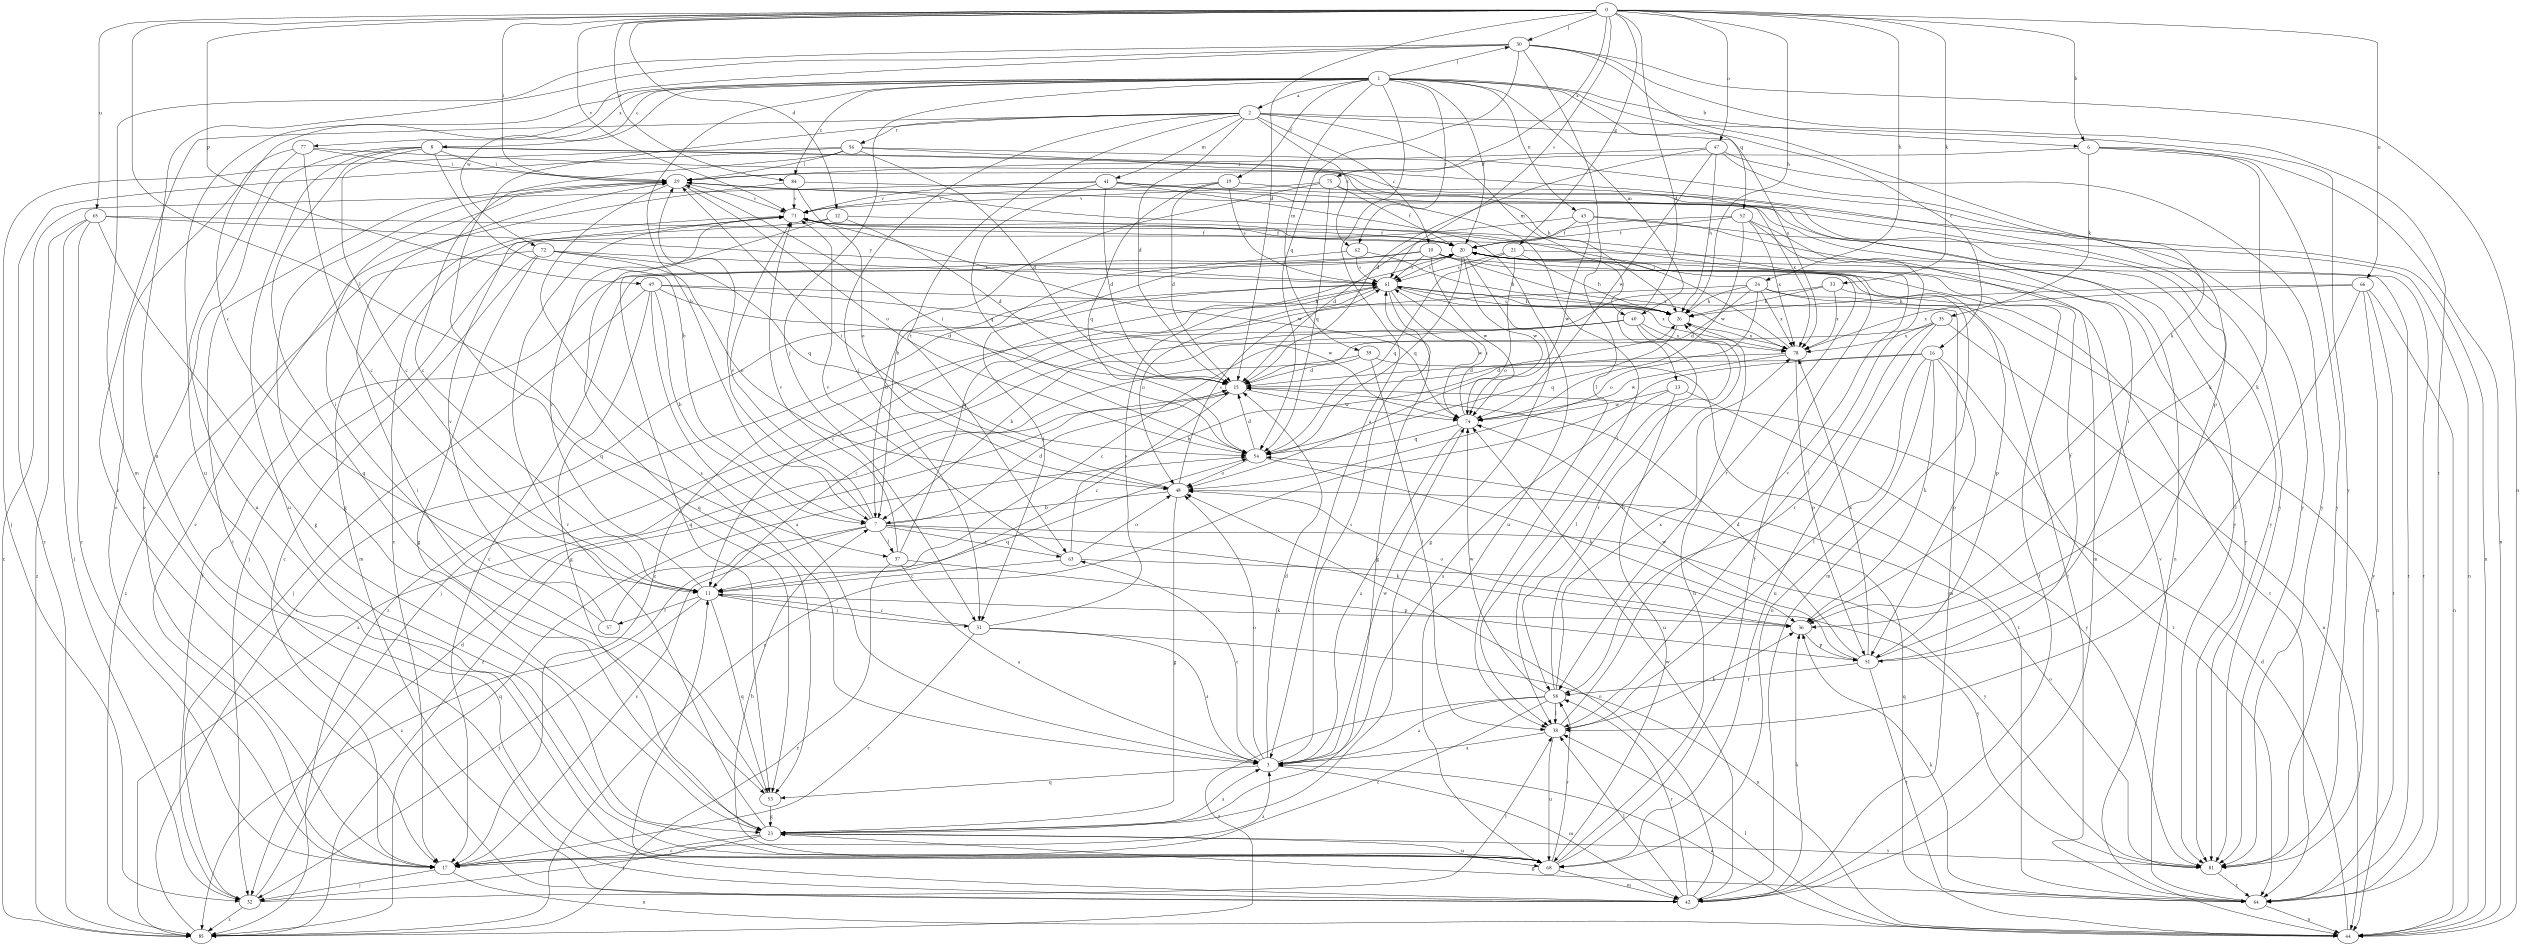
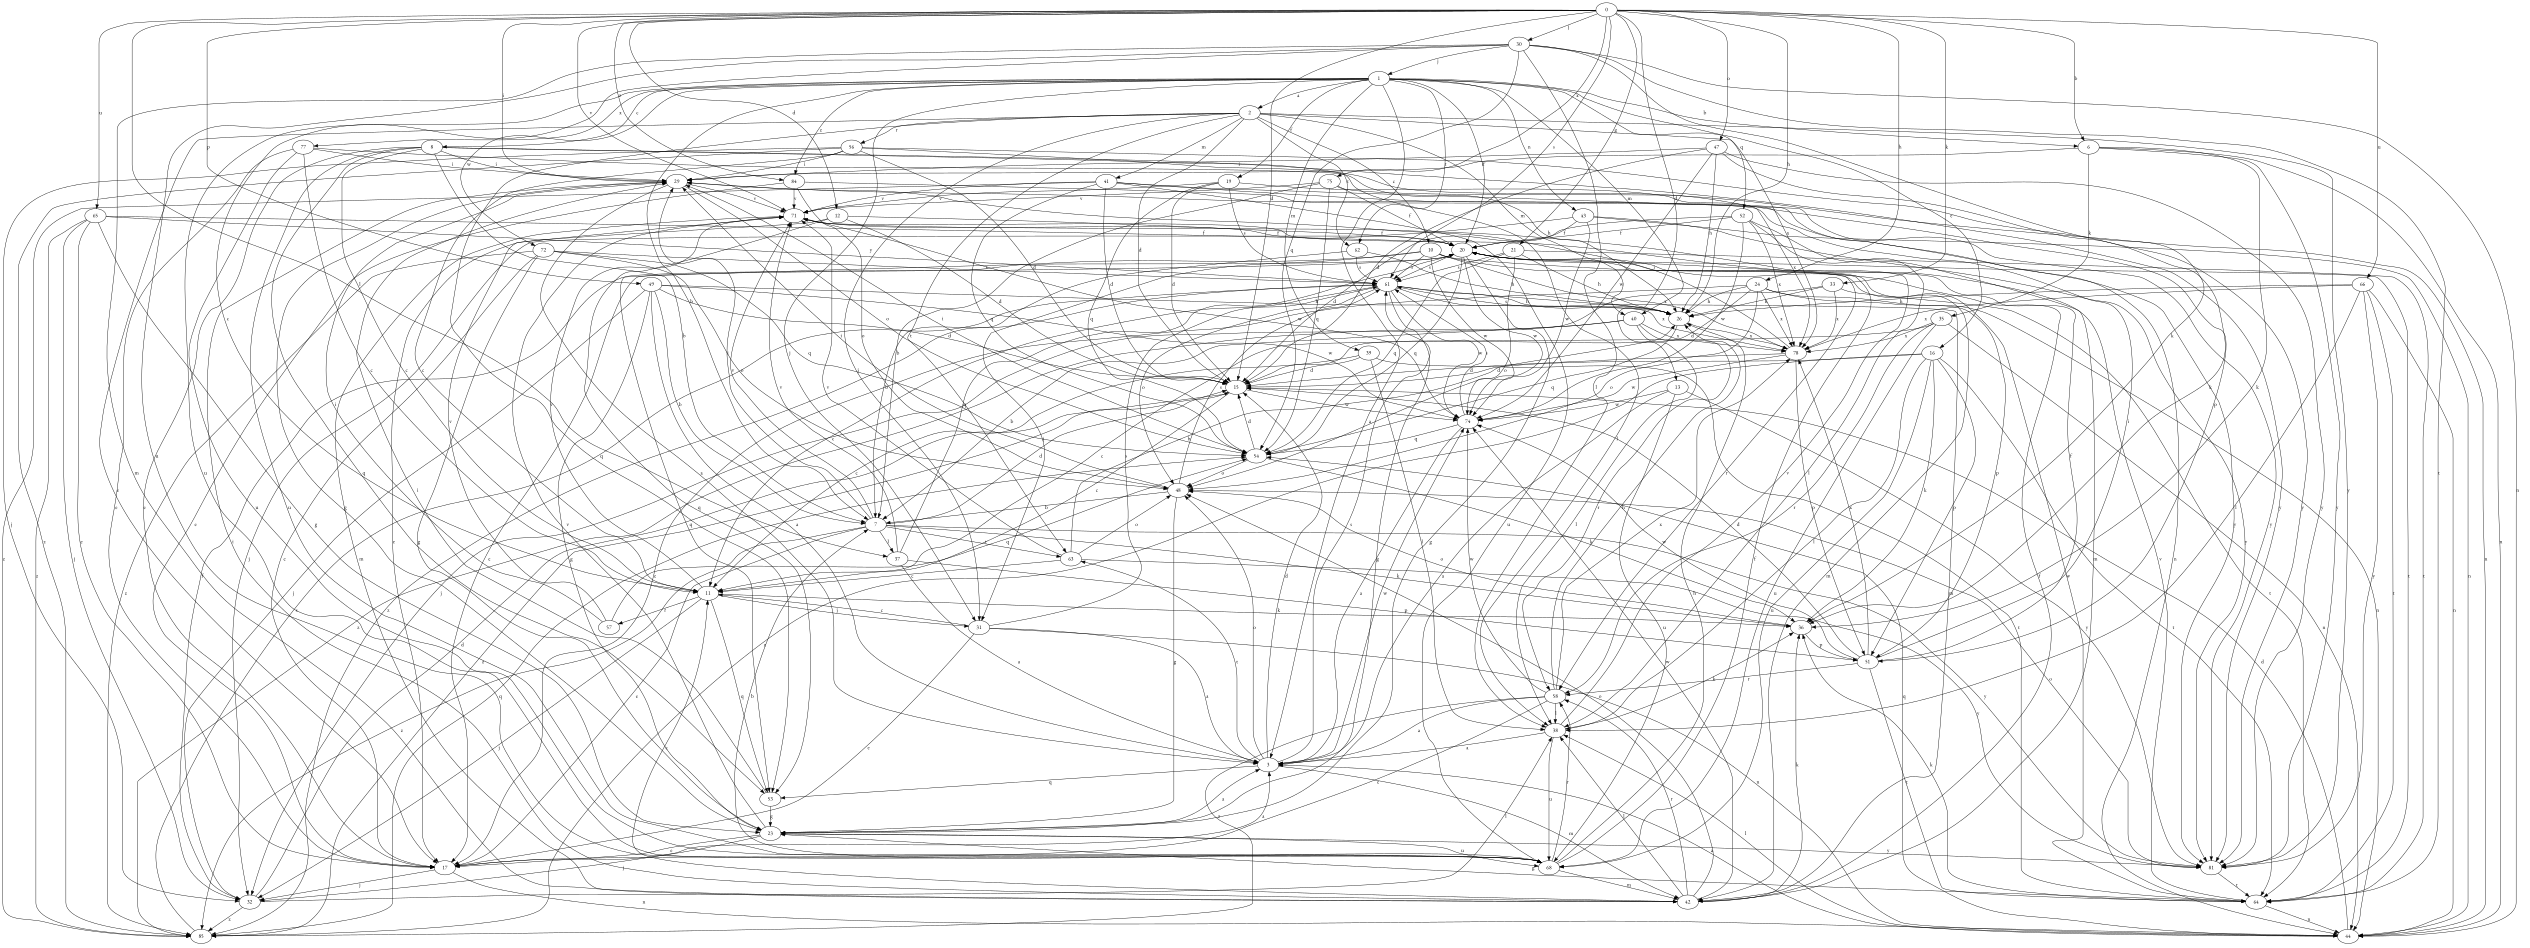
  strict digraph {
    fontname="EB Garamond"
    node [fontname="EB Garamond"]
    edge [fontname="EB Garamond"]
    0
    6
    12
    13
    15
    21
    24
    26
    29
    30
    33
    37
    47
    49
    61
    65
    66
    71
    75
    84
    81
    35
    36
    44
    20
    17
    53
    3
    68
    74
    85
    11
    48
    64
    54
    78
    51
    23
    42
    38
    32
    7
    1
    2
    8
    16
    19
    31
    39
    40
    43
    52
    62
    72
    77
    10
    41
    56
    63
    58
    57
    0 -> 6 [label=b]
    0 -> 12 [label=d]
    0 -> 13 [label=d]
    0 -> 15 [label=d]
    0 -> 21 [label=g]
    0 -> 24 [label=h]
    0 -> 26 [label=h]
    0 -> 29 [label=i]
    0 -> 30 [label=j]
    0 -> 33 [label=k]
    0 -> 37 [label=l]
    0 -> 47 [label=o]
    0 -> 49 [label=p]
    0 -> 61 [label=s]
    0 -> 65 [label=u]
    0 -> 66 [label=u]
    0 -> 71 [label=v]
    0 -> 75 [label=x]
    0 -> 84 [label=z]
    6 -> 29 [label=i]
    6 -> 81 [label=y]
    6 -> 35 [label=k]
    6 -> 36 [label=k]
    6 -> 44 [label=n]
    12 -> 15 [label=d]
    12 -> 20 [label=f]
    12 -> 17 [label=e]
    12 -> 53 [label=q]
    13 -> 81 [label=y]
    13 -> 3 [label=a]
    13 -> 68 [label=u]
    13 -> 74 [label=w]
    15 -> 74 [label=w]
    15 -> 85 [label=z]
    15 -> 11 [label=c]
    21 -> 26 [label=h]
    21 -> 61 [label=s]
    21 -> 48 [label=o]
    21 -> 64 [label=t]
    21 -> 54 [label=q]
    24 -> 15 [label=d]
    24 -> 26 [label=h]
    24 -> 44 [label=n]
    24 -> 17 [label=e]
    24 -> 48 [label=o]
    24 -> 78 [label=x]
    24 -> 51 [label=p]
    26 -> 61 [label=s]
    26 -> 54 [label=q]
    26 -> 78 [label=x]
    29 -> 71 [label=v]
    29 -> 3 [label=a]
    29 -> 54 [label=o]
    29 -> 23 [label=g]
    30 -> 36 [label=k]
    30 -> 44 [label=n]
    30 -> 68 [label=u]
    30 -> 11 [label=c]
    30 -> 64 [label=t]
    30 -> 54 [label=q]
    30 -> 42 [label=m]
    30 -> 38 [label=l]
    33 -> 26 [label=h]
    33 -> 64 [label=t]
    33 -> 78 [label=x]
    33 -> 32 [label=j]
    37 -> 71 [label=v]
    37 -> 20 [label=q]
    37 -> 3 [label=a]
-   37 -> 85 [label=z]
    37 -> 51 [label=p]
    47 -> 15 [label=d]
    47 -> 26 [label=h]
    47 -> 29 [label=i]
    47 -> 81 [label=y]
    47 -> 36 [label=k]
    47 -> 74 [label=w]
    49 -> 15 [label=d]
    49 -> 26 [label=h]
    49 -> 3 [label=a]
    49 -> 74 [label=w]
    49 -> 23 [label=g]
    49 -> 32 [label=j]
    49 -> 7 [label=b]
    61 -> 26 [label=h]
    61 -> 74 [label=w]
    61 -> 85 [label=z]
    61 -> 11 [label=c]
    61 -> 48 [label=o]
    61 -> 78 [label=x]
    61 -> 23 [label=g]
    61 -> 42 [label=m]
    65 -> 61 [label=y]
    65 -> 20 [label=f]
    65 -> 17 [label=e]
    65 -> 85 [label=z]
    65 -> 23 [label=g]
    65 -> 32 [label=j]
    66 -> 26 [label=h]
    66 -> 81 [label=y]
    66 -> 44 [label=n]
    66 -> 64 [label=t]
    66 -> 78 [label=x]
    66 -> 38 [label=l]
    71 -> 20 [label=f]
    71 -> 74 [label=w]
    71 -> 42 [label=m]
    75 -> 71 [label=v]
    75 -> 44 [label=n]
    75 -> 20 [label=f]
    75 -> 54 [label=q]
    75 -> 7 [label=b]
    84 -> 71 [label=v]
    84 -> 81 [label=y]
    84 -> 17 [label=e]
    84 -> 48 [label=o]
    81 -> 48 [label=o]
    81 -> 64 [label=t]
    35 -> 44 [label=n]
    35 -> 68 [label=u]
    35 -> 11 [label=c]
    35 -> 78 [label=x]
    35 -> 58 [label=r]
    36 -> 48 [label=o]
    36 -> 51 [label=p]
    44 -> 15 [label=d]
    44 -> 3 [label=a]
    44 -> 54 [label=q]
    44 -> 38 [label=l]
    20 -> 61 [label=s]
    20 -> 17 [label=e]
    20 -> 74 [label=w]
    20 -> 64 [label=t]
    20 -> 54 [label=q]
    20 -> 23 [label=g]
    20 -> 58 [label=r]
    17 -> 44 [label=n]
    17 -> 3 [label=a]
    17 -> 32 [label=j]
    53 -> 29 [label=i]
    53 -> 23 [label=g]
    3 -> 15 [label=d]
    3 -> 61 [label=s]
    3 -> 53 [label=q]
    3 -> 74 [label=w]
    3 -> 48 [label=o]
    3 -> 42 [label=m]
    3 -> 63 [label=t]
    68 -> 26 [label=h]
    68 -> 20 [label=f]
    68 -> 42 [label=m]
    68 -> 7 [label=b]
    68 -> 58 [label=r]
    74 -> 61 [label=s]
    74 -> 3 [label=a]
    74 -> 54 [label=q]
    85 -> 61 [label=s]
    85 -> 54 [label=q]
    11 -> 71 [label=v]
    11 -> 36 [label=k]
    11 -> 53 [label=q]
    11 -> 32 [label=j]
    11 -> 31 [label=j]
    11 -> 57 [label=r]
    48 -> 29 [label=i]
    48 -> 61 [label=s]
    48 -> 23 [label=g]
    48 -> 7 [label=b]
    64 -> 71 [label=v]
    64 -> 36 [label=k]
    64 -> 44 [label=n]
    64 -> 23 [label=g]
    54 -> 15 [label=d]
    54 -> 29 [label=i]
    54 -> 36 [label=k]
    54 -> 48 [label=o]
    78 -> 15 [label=d]
    78 -> 29 [label=i]
    78 -> 74 [label=w]
    78 -> 51 [label=p]
    51 -> 15 [label=d]
    51 -> 29 [label=i]
    51 -> 20 [label=f]
    51 -> 74 [label=w]
    51 -> 64 [label=t]
    51 -> 78 [label=x]
    51 -> 58 [label=r]
    23 -> 71 [label=v]
    23 -> 81 [label=y]
    23 -> 17 [label=e]
    23 -> 3 [label=a]
    23 -> 68 [label=u]
    23 -> 32 [label=j]
    42 -> 29 [label=i]
    42 -> 36 [label=k]
    42 -> 20 [label=f]
    42 -> 74 [label=w]
    42 -> 11 [label=c]
    42 -> 48 [label=o]
    42 -> 38 [label=l]
    42 -> 58 [label=r]
    38 -> 71 [label=v]
    38 -> 36 [label=k]
    38 -> 3 [label=a]
    38 -> 68 [label=u]
    32 -> 15 [label=d]
    32 -> 20 [label=f]
    32 -> 85 [label=z]
    32 -> 38 [label=l]
    7 -> 15 [label=d]
    7 -> 29 [label=i]
    7 -> 37 [label=l]
    7 -> 71 [label=v]
    7 -> 81 [label=y]
    7 -> 36 [label=k]
    7 -> 17 [label=e]
    7 -> 85 [label=z]
    7 -> 63 [label=t]
    1 -> 6 [label=b]
-   1 -> 30 [label=j]
+   30 -> 1 [label=j]
    1 -> 84 [label=z]
    1 -> 20 [label=f]
    1 -> 3 [label=a]
    1 -> 68 [label=u]
    1 -> 7 [label=b]
    1 -> 2 [label=a]
    1 -> 8 [label=c]
    1 -> 16 [label=e]
    1 -> 19 [label=f]
    1 -> 31 [label=j]
    1 -> 39 [label=m]
    1 -> 40 [label=m]
    1 -> 43 [label=n]
    1 -> 52 [label=q]
    1 -> 62 [label=t]
    1 -> 72 [label=w]
    1 -> 77 [label=x]
    2 -> 15 [label=d]
    2 -> 81 [label=y]
    2 -> 17 [label=e]
    2 -> 53 [label=q]
    2 -> 78 [label=x]
    2 -> 31 [label=j]
    2 -> 40 [label=m]
    2 -> 62 [label=t]
    2 -> 10 [label=c]
    2 -> 41 [label=m]
    2 -> 56 [label=r]
    2 -> 63 [label=t]
    8 -> 29 [label=i]
    8 -> 81 [label=y]
    8 -> 17 [label=e]
    8 -> 53 [label=q]
    8 -> 68 [label=u]
    8 -> 11 [label=c]
    8 -> 38 [label=l]
    8 -> 7 [label=b]
    16 -> 15 [label=d]
    16 -> 36 [label=k]
    16 -> 68 [label=u]
    16 -> 85 [label=z]
    16 -> 64 [label=t]
    16 -> 51 [label=p]
    16 -> 38 [label=l]
    19 -> 15 [label=d]
    19 -> 61 [label=s]
    19 -> 71 [label=v]
    19 -> 54 [label=q]
    19 -> 78 [label=x]
    31 -> 61 [label=s]
    31 -> 44 [label=n]
    31 -> 17 [label=e]
    31 -> 3 [label=a]
    31 -> 11 [label=c]
    39 -> 15 [label=d]
    39 -> 11 [label=c]
    39 -> 64 [label=t]
    39 -> 38 [label=l]
    40 -> 85 [label=z]
    40 -> 78 [label=x]
    40 -> 38 [label=l]
    40 -> 7 [label=b]
    40 -> 58 [label=r]
    43 -> 81 [label=y]
    43 -> 44 [label=n]
    43 -> 20 [label=f]
    43 -> 74 [label=w]
    43 -> 32 [label=j]
    52 -> 15 [label=d]
    52 -> 20 [label=f]
    52 -> 74 [label=w]
    52 -> 78 [label=x]
    52 -> 42 [label=m]
    52 -> 38 [label=l]
    62 -> 26 [label=h]
    62 -> 61 [label=s]
    62 -> 7 [label=b]
    72 -> 61 [label=s]
    72 -> 17 [label=e]
    72 -> 85 [label=z]
    72 -> 48 [label=o]
    72 -> 54 [label=q]
    72 -> 23 [label=g]
    77 -> 26 [label=h]
    77 -> 29 [label=i]
    77 -> 17 [label=e]
    77 -> 68 [label=u]
    77 -> 11 [label=c]
    10 -> 61 [label=s]
    10 -> 53 [label=q]
    10 -> 74 [label=w]
-   10 -> 64 [label=t]
+   10 -> 64 [label=w]
    10 -> 78 [label=x]
    10 -> 42 [label=m]
    10 -> 31 [label=j]
    41 -> 15 [label=d]
    41 -> 71 [label=v]
    41 -> 81 [label=y]
    41 -> 44 [label=n]
    41 -> 68 [label=u]
    41 -> 85 [label=z]
    41 -> 54 [label=q]
    56 -> 15 [label=d]
    56 -> 29 [label=i]
    56 -> 81 [label=y]
    56 -> 85 [label=z]
    56 -> 11 [label=c]
    56 -> 51 [label=p]
    56 -> 32 [label=j]
    63 -> 26 [label=h]
    63 -> 71 [label=v]
    63 -> 81 [label=y]
    63 -> 11 [label=c]
    63 -> 48 [label=o]
    58 -> 26 [label=h]
    58 -> 17 [label=e]
    58 -> 3 [label=a]
    58 -> 74 [label=w]
    58 -> 85 [label=z]
    58 -> 78 [label=x]
    58 -> 38 [label=l]
    57 -> 29 [label=i]
    57 -> 71 [label=v]
    57 -> 54 [label=q]
  }
